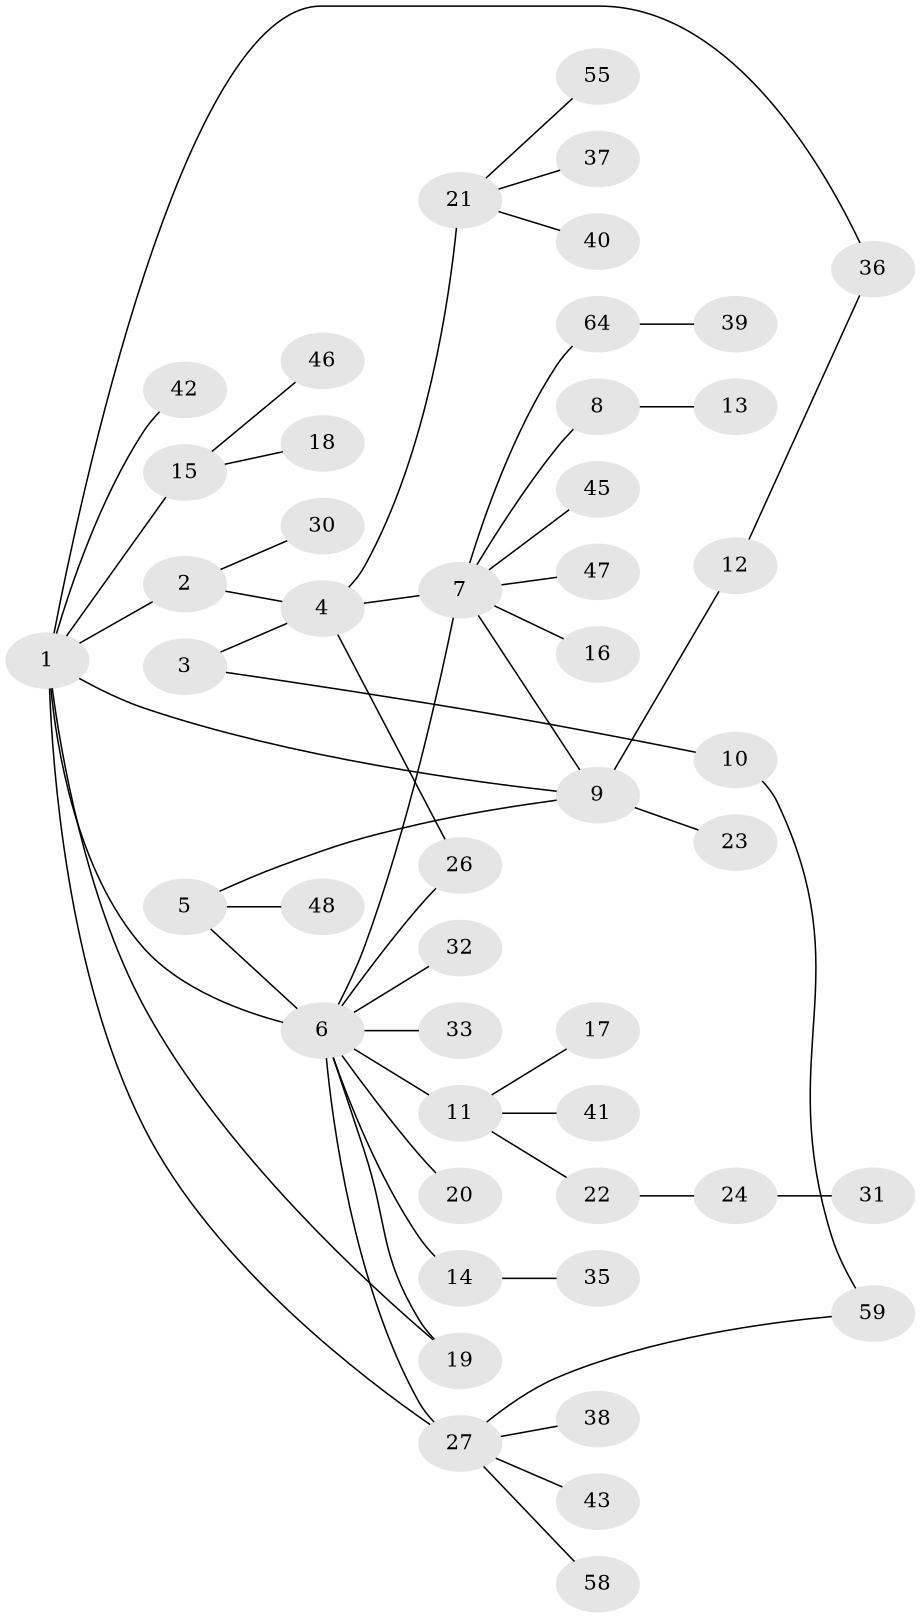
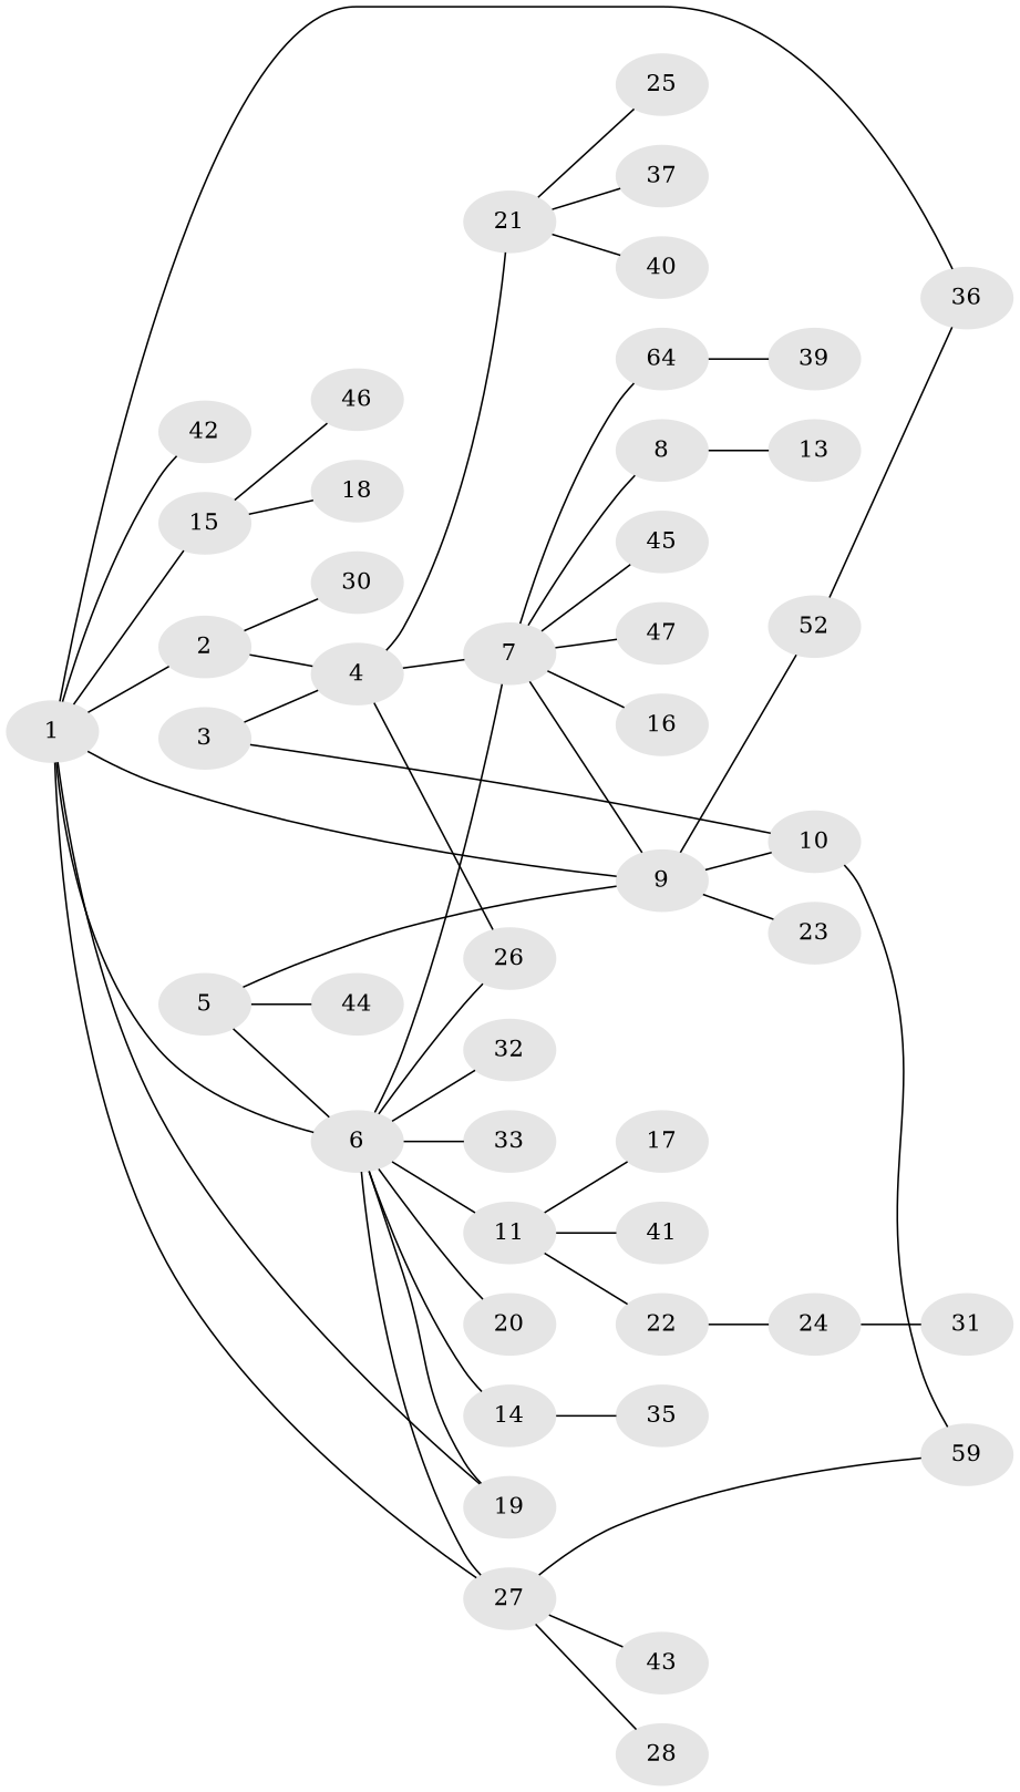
  graph {
    rankdir=LR
    node [color=gray90 style=filled]
    1
    2
    6
    9
    15
    19
    27
    36
    42
    4
    30
    7
    11
    14
    20
    26
    32
    33
    8
    13
    10
-   12
+   12 [label=52]
    23
    18
    46
    n26 [label=59]
-   28 [label=58]
-   38
+   28
    43
    21
    3
    16
    n33 [label=64]
    45
    47
-   25 [label=55]
+   25
    37
    40
    5
-   44 [label=48]
+   44
    17
    22
    41
    35
    39
    24
    31
    1 -- 2
    1 -- 6
    1 -- 9
    1 -- 15
    1 -- 19
    1 -- 27
    1 -- 36
    1 -- 42
    2 -- 4
    2 -- 30
    6 -- 19
    6 -- 27
    6 -- 7
    6 -- 11
    6 -- 14
    6 -- 20
    6 -- 26
    6 -- 32
    6 -- 33
+   9 -- 10
    9 -- 12
    9 -- 23
    15 -- 18
    15 -- 46
    27 -- n26
    27 -- 28
-   27 -- 38
    27 -- 43
    4 -- 7
    4 -- 26
    4 -- 21
    7 -- 9
    7 -- 8
    7 -- 16
    7 -- n33
    7 -- 45
    7 -- 47
    11 -- 17
    11 -- 22
    11 -- 41
    14 -- 35
    8 -- 13
    10 -- n26
    12 -- 36
    21 -- 25
    21 -- 37
    21 -- 40
    3 -- 4
    3 -- 10
    n33 -- 39
    5 -- 6
    5 -- 9
    5 -- 44
    22 -- 24
    24 -- 31
  }
